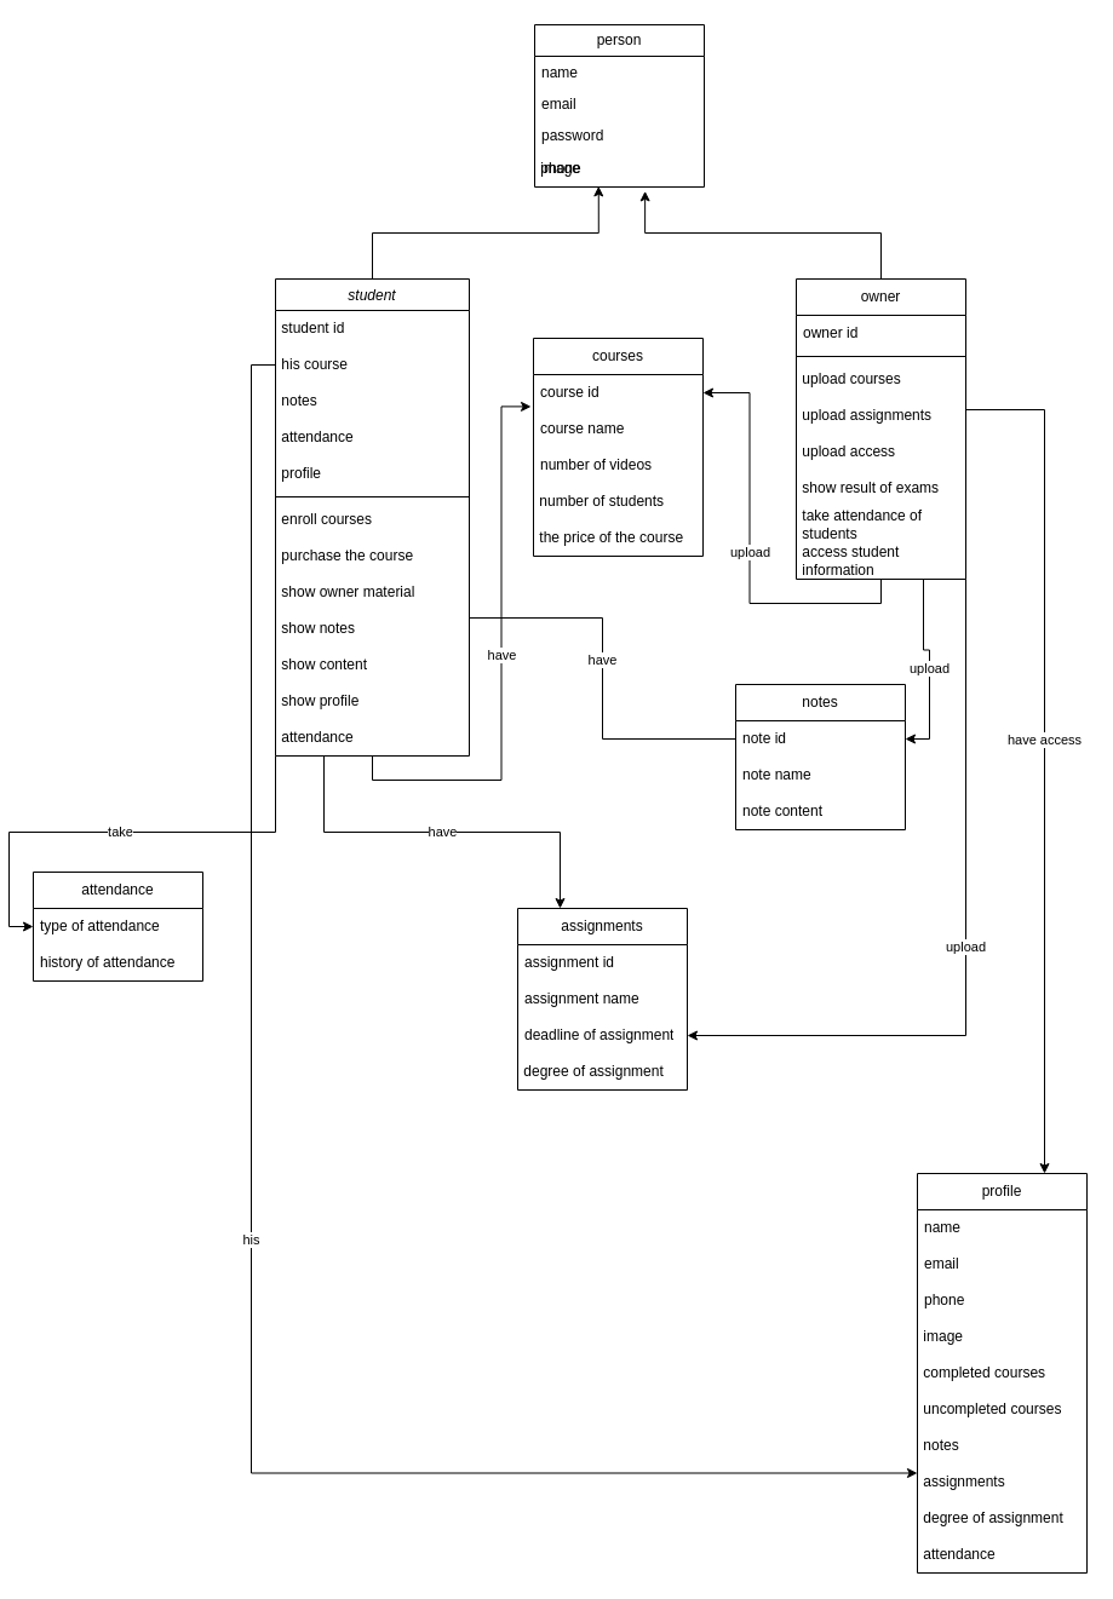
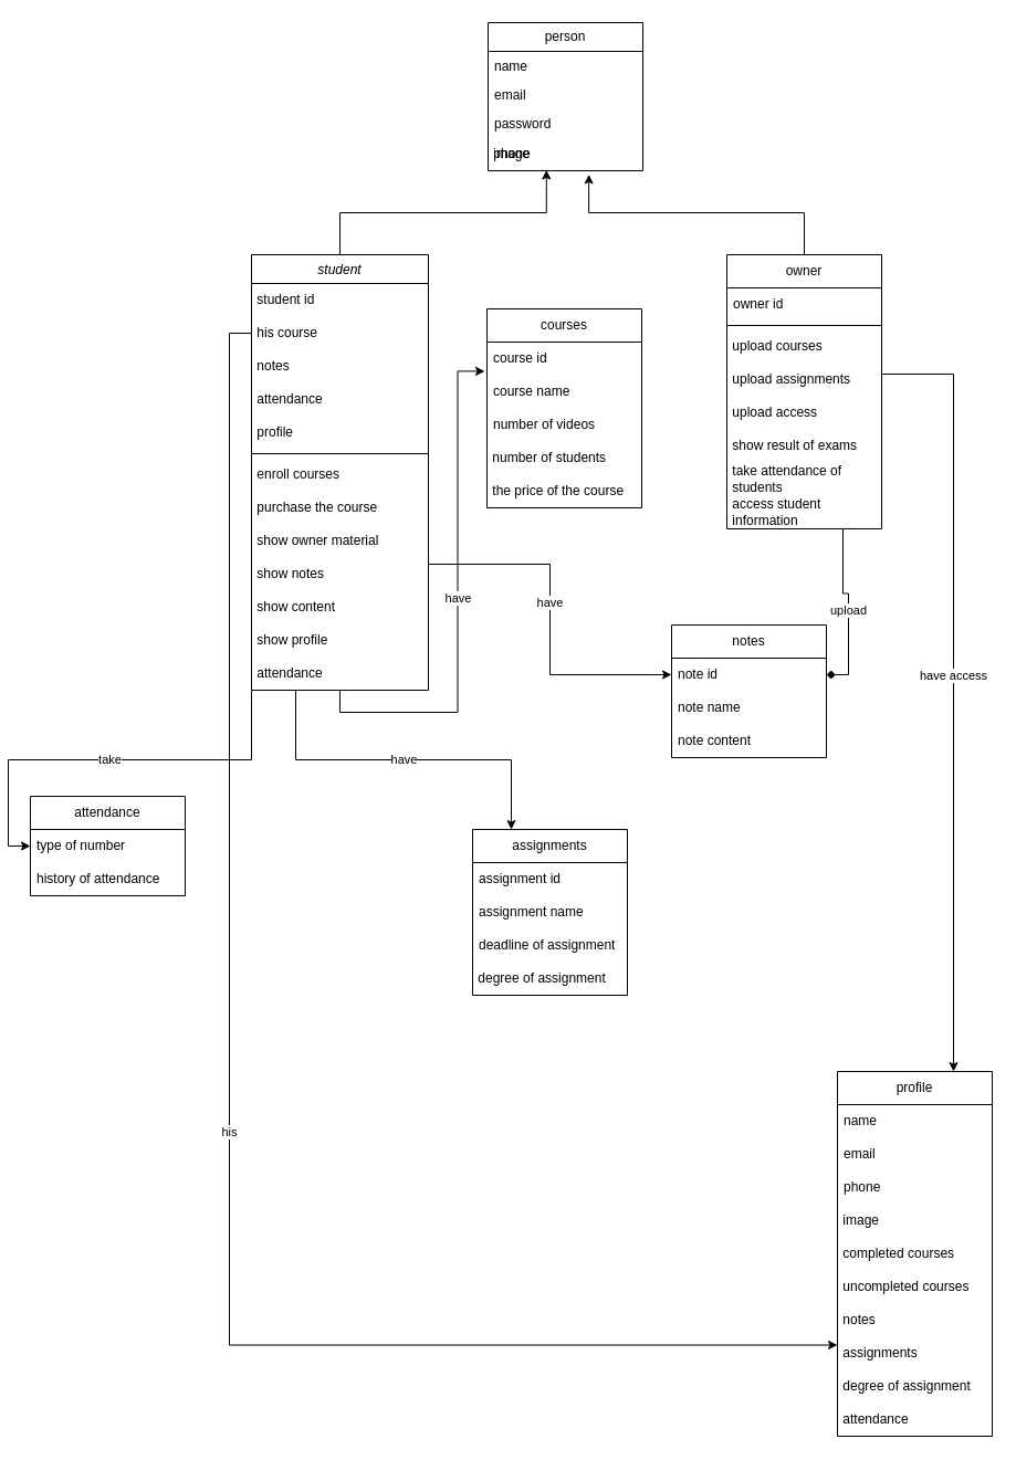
  <mxCell id="0" />
  <mxCell id="1" parent="0" />
  <mxCell id="2" style="edgeStyle=orthogonalEdgeStyle;rounded=0;orthogonalLoop=1;jettySize=auto;html=1;exitX=0.5;exitY=0;exitDx=0;exitDy=0;entryX=0.377;entryY=0.98;entryDx=0;entryDy=0;entryPerimeter=0;" edge="1" parent="1" source="3" target="32"><mxGeometry relative="1" as="geometry" /></mxCell>
  <mxCell id="3" value="student" style="swimlane;fontStyle=2;align=center;verticalAlign=top;childLayout=stackLayout;horizontal=1;startSize=26;horizontalStack=0;resizeParent=1;resizeLast=0;collapsible=1;marginBottom=0;rounded=0;shadow=0;strokeWidth=1;" parent="1" vertex="1"><mxGeometry x="220" y="230" width="160" height="394" as="geometry"><mxRectangle x="230" y="140" width="160" height="26" as="alternateBounds" /></mxGeometry></mxCell>
  <mxCell id="4" value="&amp;nbsp;student id" style="text;html=1;strokeColor=none;fillColor=none;align=left;verticalAlign=middle;whiteSpace=wrap;rounded=0;" vertex="1" parent="3"><mxGeometry y="26" width="160" height="30" as="geometry" /></mxCell>
  <mxCell id="5" value="&amp;nbsp;his course" style="text;html=1;strokeColor=none;fillColor=none;align=left;verticalAlign=middle;whiteSpace=wrap;rounded=0;" vertex="1" parent="3"><mxGeometry y="56" width="160" height="30" as="geometry" /></mxCell>
  <mxCell id="6" value="&amp;nbsp;notes" style="text;html=1;strokeColor=none;fillColor=none;align=left;verticalAlign=middle;whiteSpace=wrap;rounded=0;" vertex="1" parent="3"><mxGeometry y="86" width="160" height="30" as="geometry" /></mxCell>
  <mxCell id="7" value="&amp;nbsp;attendance" style="text;html=1;strokeColor=none;fillColor=none;align=left;verticalAlign=middle;whiteSpace=wrap;rounded=0;" vertex="1" parent="3"><mxGeometry y="116" width="160" height="30" as="geometry" /></mxCell>
  <mxCell id="8" value="&amp;nbsp;profile" style="text;html=1;strokeColor=none;fillColor=none;align=left;verticalAlign=middle;whiteSpace=wrap;rounded=0;" vertex="1" parent="3"><mxGeometry y="146" width="160" height="30" as="geometry" /></mxCell>
  <mxCell id="9" value="" style="line;strokeWidth=1;fillColor=none;align=left;verticalAlign=middle;spacingTop=-1;spacingLeft=3;spacingRight=3;rotatable=0;labelPosition=right;points=[];portConstraint=eastwest;strokeColor=inherit;" vertex="1" parent="3"><mxGeometry y="176" width="160" height="8" as="geometry" /></mxCell>
  <mxCell id="10" value="&amp;nbsp;enroll courses" style="text;html=1;strokeColor=none;fillColor=none;align=left;verticalAlign=middle;whiteSpace=wrap;rounded=0;" vertex="1" parent="3"><mxGeometry y="184" width="160" height="30" as="geometry" /></mxCell>
  <mxCell id="11" value="&amp;nbsp;purchase the course" style="text;html=1;strokeColor=none;fillColor=none;align=left;verticalAlign=middle;whiteSpace=wrap;rounded=0;" vertex="1" parent="3"><mxGeometry y="214" width="160" height="30" as="geometry" /></mxCell>
  <mxCell id="12" value="&amp;nbsp;show owner material" style="text;html=1;strokeColor=none;fillColor=none;align=left;verticalAlign=middle;whiteSpace=wrap;rounded=0;" vertex="1" parent="3"><mxGeometry y="244" width="160" height="30" as="geometry" /></mxCell>
  <mxCell id="13" value="&amp;nbsp;show notes" style="text;html=1;strokeColor=none;fillColor=none;align=left;verticalAlign=middle;whiteSpace=wrap;rounded=0;" vertex="1" parent="3"><mxGeometry y="274" width="160" height="30" as="geometry" /></mxCell>
  <mxCell id="14" value="&amp;nbsp;show content" style="text;html=1;strokeColor=none;fillColor=none;align=left;verticalAlign=middle;whiteSpace=wrap;rounded=0;" vertex="1" parent="3"><mxGeometry y="304" width="160" height="30" as="geometry" /></mxCell>
  <mxCell id="15" value="&amp;nbsp;show profile" style="text;html=1;strokeColor=none;fillColor=none;align=left;verticalAlign=middle;whiteSpace=wrap;rounded=0;" vertex="1" parent="3"><mxGeometry y="334" width="160" height="30" as="geometry" /></mxCell>
  <mxCell id="16" value="&amp;nbsp;attendance" style="text;html=1;strokeColor=none;fillColor=none;align=left;verticalAlign=middle;whiteSpace=wrap;rounded=0;" vertex="1" parent="3"><mxGeometry y="364" width="160" height="30" as="geometry" /></mxCell>
  <mxCell id="17" style="edgeStyle=orthogonalEdgeStyle;rounded=0;orthogonalLoop=1;jettySize=auto;html=1;exitX=0.5;exitY=0;exitDx=0;exitDy=0;entryX=0.651;entryY=1.113;entryDx=0;entryDy=0;entryPerimeter=0;" edge="1" parent="1" source="18" target="32"><mxGeometry relative="1" as="geometry" /></mxCell>
  <mxCell id="18" value="owner" style="swimlane;fontStyle=0;childLayout=stackLayout;horizontal=1;startSize=30;horizontalStack=0;resizeParent=1;resizeParentMax=0;resizeLast=0;collapsible=1;marginBottom=0;whiteSpace=wrap;html=1;" vertex="1" parent="1"><mxGeometry x="650" y="230" width="140" height="248" as="geometry" /></mxCell>
  <mxCell id="19" value="owner id" style="text;strokeColor=none;fillColor=none;align=left;verticalAlign=middle;spacingLeft=4;spacingRight=4;overflow=hidden;points=[[0,0.5],[1,0.5]];portConstraint=eastwest;rotatable=0;whiteSpace=wrap;html=1;" vertex="1" parent="18"><mxGeometry y="30" width="140" height="30" as="geometry" /></mxCell>
  <mxCell id="20" value="" style="line;strokeWidth=1;fillColor=none;align=left;verticalAlign=middle;spacingTop=-1;spacingLeft=3;spacingRight=3;rotatable=0;labelPosition=right;points=[];portConstraint=eastwest;strokeColor=inherit;" vertex="1" parent="18"><mxGeometry y="60" width="140" height="8" as="geometry" /></mxCell>
  <mxCell id="21" value="&amp;nbsp;upload courses" style="text;html=1;strokeColor=none;fillColor=none;align=left;verticalAlign=middle;whiteSpace=wrap;rounded=0;" vertex="1" parent="18"><mxGeometry y="68" width="140" height="30" as="geometry" /></mxCell>
  <mxCell id="22" value="&amp;nbsp;upload assignments" style="text;html=1;strokeColor=none;fillColor=none;align=left;verticalAlign=middle;whiteSpace=wrap;rounded=0;" vertex="1" parent="18"><mxGeometry y="98" width="140" height="30" as="geometry" /></mxCell>
  <mxCell id="23" value="&amp;nbsp;upload access" style="text;html=1;strokeColor=none;fillColor=none;align=left;verticalAlign=middle;whiteSpace=wrap;rounded=0;" vertex="1" parent="18"><mxGeometry y="128" width="140" height="30" as="geometry" /></mxCell>
  <mxCell id="24" value="&amp;nbsp;show result of exams" style="text;html=1;strokeColor=none;fillColor=none;align=left;verticalAlign=middle;whiteSpace=wrap;rounded=0;" vertex="1" parent="18"><mxGeometry y="158" width="140" height="30" as="geometry" /></mxCell>
  <mxCell id="25" value="&amp;nbsp;take attendance of&amp;nbsp; &amp;nbsp;students" style="text;html=1;strokeColor=none;fillColor=none;align=left;verticalAlign=middle;whiteSpace=wrap;rounded=0;" vertex="1" parent="18"><mxGeometry y="188" width="140" height="30" as="geometry" /></mxCell>
  <mxCell id="26" value="&amp;nbsp;access student&amp;nbsp; &amp;nbsp;information" style="text;html=1;strokeColor=none;fillColor=none;align=left;verticalAlign=middle;whiteSpace=wrap;rounded=0;" vertex="1" parent="18"><mxGeometry y="218" width="140" height="30" as="geometry" /></mxCell>
  <mxCell id="27" value="person" style="swimlane;fontStyle=0;childLayout=stackLayout;horizontal=1;startSize=26;fillColor=none;horizontalStack=0;resizeParent=1;resizeParentMax=0;resizeLast=0;collapsible=1;marginBottom=0;whiteSpace=wrap;html=1;" vertex="1" parent="1"><mxGeometry x="434" y="20" width="140" height="134" as="geometry" /></mxCell>
  <mxCell id="28" value="name" style="text;strokeColor=none;fillColor=none;align=left;verticalAlign=top;spacingLeft=4;spacingRight=4;overflow=hidden;rotatable=0;points=[[0,0.5],[1,0.5]];portConstraint=eastwest;whiteSpace=wrap;html=1;" vertex="1" parent="27"><mxGeometry y="26" width="140" height="26" as="geometry" /></mxCell>
  <mxCell id="29" value="email" style="text;strokeColor=none;fillColor=none;align=left;verticalAlign=top;spacingLeft=4;spacingRight=4;overflow=hidden;rotatable=0;points=[[0,0.5],[1,0.5]];portConstraint=eastwest;whiteSpace=wrap;html=1;" vertex="1" parent="27"><mxGeometry y="52" width="140" height="26" as="geometry" /></mxCell>
  <mxCell id="30" value="password" style="text;strokeColor=none;fillColor=none;align=left;verticalAlign=top;spacingLeft=4;spacingRight=4;overflow=hidden;rotatable=0;points=[[0,0.5],[1,0.5]];portConstraint=eastwest;whiteSpace=wrap;html=1;" vertex="1" parent="27"><mxGeometry y="78" width="140" height="26" as="geometry" /></mxCell>
  <mxCell id="31" value="&amp;nbsp;phone" style="text;html=1;strokeColor=none;fillColor=none;align=left;verticalAlign=middle;whiteSpace=wrap;rounded=0;" vertex="1" parent="27"><mxGeometry y="104" width="140" height="30" as="geometry" /></mxCell>
  <mxCell id="32" value="&amp;nbsp;image" style="text;html=1;strokeColor=none;fillColor=none;align=left;verticalAlign=middle;whiteSpace=wrap;rounded=0;" vertex="1" parent="1"><mxGeometry x="434" y="124" width="140" height="30" as="geometry" /></mxCell>
  <mxCell id="33" value="courses" style="swimlane;fontStyle=0;childLayout=stackLayout;horizontal=1;startSize=30;horizontalStack=0;resizeParent=1;resizeParentMax=0;resizeLast=0;collapsible=1;marginBottom=0;whiteSpace=wrap;html=1;" vertex="1" parent="1"><mxGeometry x="433" y="279" width="140" height="180" as="geometry" /></mxCell>
  <mxCell id="34" value="course id" style="text;strokeColor=none;fillColor=none;align=left;verticalAlign=middle;spacingLeft=4;spacingRight=4;overflow=hidden;points=[[0,0.5],[1,0.5]];portConstraint=eastwest;rotatable=0;whiteSpace=wrap;html=1;" vertex="1" parent="33"><mxGeometry y="30" width="140" height="30" as="geometry" /></mxCell>
  <mxCell id="35" value="course name" style="text;strokeColor=none;fillColor=none;align=left;verticalAlign=middle;spacingLeft=4;spacingRight=4;overflow=hidden;points=[[0,0.5],[1,0.5]];portConstraint=eastwest;rotatable=0;whiteSpace=wrap;html=1;" vertex="1" parent="33"><mxGeometry y="60" width="140" height="30" as="geometry" /></mxCell>
  <mxCell id="36" value="number of videos" style="text;strokeColor=none;fillColor=none;align=left;verticalAlign=middle;spacingLeft=4;spacingRight=4;overflow=hidden;points=[[0,0.5],[1,0.5]];portConstraint=eastwest;rotatable=0;whiteSpace=wrap;html=1;" vertex="1" parent="33"><mxGeometry y="90" width="140" height="30" as="geometry" /></mxCell>
  <mxCell id="37" value="&amp;nbsp;number of students" style="text;html=1;strokeColor=none;fillColor=none;align=left;verticalAlign=middle;whiteSpace=wrap;rounded=0;" vertex="1" parent="33"><mxGeometry y="120" width="140" height="30" as="geometry" /></mxCell>
  <mxCell id="38" value="&amp;nbsp;the price of the course" style="text;html=1;strokeColor=none;fillColor=none;align=left;verticalAlign=middle;whiteSpace=wrap;rounded=0;" vertex="1" parent="33"><mxGeometry y="150" width="140" height="30" as="geometry" /></mxCell>
- <mxCell id="39" value="upload" style="edgeStyle=orthogonalEdgeStyle;rounded=0;orthogonalLoop=1;jettySize=auto;html=1;exitX=0.5;exitY=1;exitDx=0;exitDy=0;entryX=1;entryY=0.5;entryDx=0;entryDy=0;" edge="1" parent="1" source="26" target="34"><mxGeometry relative="1" as="geometry" /></mxCell>
  <mxCell id="40" value="have" style="edgeStyle=orthogonalEdgeStyle;rounded=0;orthogonalLoop=1;jettySize=auto;html=1;exitX=0.5;exitY=1;exitDx=0;exitDy=0;entryX=-0.014;entryY=0.88;entryDx=0;entryDy=0;entryPerimeter=0;" edge="1" parent="1" source="16" target="34"><mxGeometry relative="1" as="geometry" /></mxCell>
  <mxCell id="41" value="assignments" style="swimlane;fontStyle=0;childLayout=stackLayout;horizontal=1;startSize=30;horizontalStack=0;resizeParent=1;resizeParentMax=0;resizeLast=0;collapsible=1;marginBottom=0;whiteSpace=wrap;html=1;" vertex="1" parent="1"><mxGeometry x="420" y="750" width="140" height="150" as="geometry" /></mxCell>
  <mxCell id="42" value="assignment id" style="text;strokeColor=none;fillColor=none;align=left;verticalAlign=middle;spacingLeft=4;spacingRight=4;overflow=hidden;points=[[0,0.5],[1,0.5]];portConstraint=eastwest;rotatable=0;whiteSpace=wrap;html=1;" vertex="1" parent="41"><mxGeometry y="30" width="140" height="30" as="geometry" /></mxCell>
  <mxCell id="43" value="assignment name" style="text;strokeColor=none;fillColor=none;align=left;verticalAlign=middle;spacingLeft=4;spacingRight=4;overflow=hidden;points=[[0,0.5],[1,0.5]];portConstraint=eastwest;rotatable=0;whiteSpace=wrap;html=1;" vertex="1" parent="41"><mxGeometry y="60" width="140" height="30" as="geometry" /></mxCell>
  <mxCell id="44" value="deadline of assignment" style="text;strokeColor=none;fillColor=none;align=left;verticalAlign=middle;spacingLeft=4;spacingRight=4;overflow=hidden;points=[[0,0.5],[1,0.5]];portConstraint=eastwest;rotatable=0;whiteSpace=wrap;html=1;" vertex="1" parent="41"><mxGeometry y="90" width="140" height="30" as="geometry" /></mxCell>
  <mxCell id="45" value="&amp;nbsp;degree of assignment" style="text;html=1;strokeColor=none;fillColor=none;align=left;verticalAlign=middle;whiteSpace=wrap;rounded=0;" vertex="1" parent="41"><mxGeometry y="120" width="140" height="30" as="geometry" /></mxCell>
  <mxCell id="46" value="have" style="edgeStyle=orthogonalEdgeStyle;rounded=0;orthogonalLoop=1;jettySize=auto;html=1;exitX=0.25;exitY=1;exitDx=0;exitDy=0;entryX=0.25;entryY=0;entryDx=0;entryDy=0;" edge="1" parent="1" source="16" target="41"><mxGeometry relative="1" as="geometry" /></mxCell>
  <mxCell id="47" value="attendance" style="swimlane;fontStyle=0;childLayout=stackLayout;horizontal=1;startSize=30;horizontalStack=0;resizeParent=1;resizeParentMax=0;resizeLast=0;collapsible=1;marginBottom=0;whiteSpace=wrap;html=1;" vertex="1" parent="1"><mxGeometry x="20" y="720" width="140" height="90" as="geometry" /></mxCell>
- <mxCell id="48" value="type of attendance" style="text;strokeColor=none;fillColor=none;align=left;verticalAlign=middle;spacingLeft=4;spacingRight=4;overflow=hidden;points=[[0,0.5],[1,0.5]];portConstraint=eastwest;rotatable=0;whiteSpace=wrap;html=1;" vertex="1" parent="47"><mxGeometry y="30" width="140" height="30" as="geometry" /></mxCell>
+ <mxCell id="48" value="type of number" style="text;strokeColor=none;fillColor=none;align=left;verticalAlign=middle;spacingLeft=4;spacingRight=4;overflow=hidden;points=[[0,0.5],[1,0.5]];portConstraint=eastwest;rotatable=0;whiteSpace=wrap;html=1;" vertex="1" parent="47"><mxGeometry y="30" width="140" height="30" as="geometry" /></mxCell>
  <mxCell id="49" value="history of attendance" style="text;strokeColor=none;fillColor=none;align=left;verticalAlign=middle;spacingLeft=4;spacingRight=4;overflow=hidden;points=[[0,0.5],[1,0.5]];portConstraint=eastwest;rotatable=0;whiteSpace=wrap;html=1;" vertex="1" parent="47"><mxGeometry y="60" width="140" height="30" as="geometry" /></mxCell>
  <mxCell id="50" value="take" style="edgeStyle=orthogonalEdgeStyle;rounded=0;orthogonalLoop=1;jettySize=auto;html=1;exitX=0;exitY=1;exitDx=0;exitDy=0;entryX=0;entryY=0.5;entryDx=0;entryDy=0;" edge="1" parent="1" source="16" target="48"><mxGeometry relative="1" as="geometry" /></mxCell>
- <mxCell id="51" value="upload" style="edgeStyle=orthogonalEdgeStyle;rounded=0;orthogonalLoop=1;jettySize=auto;html=1;exitX=1;exitY=1;exitDx=0;exitDy=0;" edge="1" parent="1" source="26" target="44"><mxGeometry relative="1" as="geometry" /></mxCell>
  <mxCell id="52" value="profile" style="swimlane;fontStyle=0;childLayout=stackLayout;horizontal=1;startSize=30;horizontalStack=0;resizeParent=1;resizeParentMax=0;resizeLast=0;collapsible=1;marginBottom=0;whiteSpace=wrap;html=1;" vertex="1" parent="1"><mxGeometry x="750" y="969" width="140" height="330" as="geometry" /></mxCell>
  <mxCell id="53" value="name" style="text;strokeColor=none;fillColor=none;align=left;verticalAlign=middle;spacingLeft=4;spacingRight=4;overflow=hidden;points=[[0,0.5],[1,0.5]];portConstraint=eastwest;rotatable=0;whiteSpace=wrap;html=1;" vertex="1" parent="52"><mxGeometry y="30" width="140" height="30" as="geometry" /></mxCell>
  <mxCell id="54" value="email" style="text;strokeColor=none;fillColor=none;align=left;verticalAlign=middle;spacingLeft=4;spacingRight=4;overflow=hidden;points=[[0,0.5],[1,0.5]];portConstraint=eastwest;rotatable=0;whiteSpace=wrap;html=1;" vertex="1" parent="52"><mxGeometry y="60" width="140" height="30" as="geometry" /></mxCell>
  <mxCell id="55" value="phone" style="text;strokeColor=none;fillColor=none;align=left;verticalAlign=middle;spacingLeft=4;spacingRight=4;overflow=hidden;points=[[0,0.5],[1,0.5]];portConstraint=eastwest;rotatable=0;whiteSpace=wrap;html=1;" vertex="1" parent="52"><mxGeometry y="90" width="140" height="30" as="geometry" /></mxCell>
  <mxCell id="56" value="&amp;nbsp;image" style="text;html=1;strokeColor=none;fillColor=none;align=left;verticalAlign=middle;whiteSpace=wrap;rounded=0;" vertex="1" parent="52"><mxGeometry y="120" width="140" height="30" as="geometry" /></mxCell>
  <mxCell id="57" value="&amp;nbsp;completed courses" style="text;html=1;strokeColor=none;fillColor=none;align=left;verticalAlign=middle;whiteSpace=wrap;rounded=0;" vertex="1" parent="52"><mxGeometry y="150" width="140" height="30" as="geometry" /></mxCell>
  <mxCell id="58" value="&amp;nbsp;uncompleted courses" style="text;html=1;strokeColor=none;fillColor=none;align=left;verticalAlign=middle;whiteSpace=wrap;rounded=0;" vertex="1" parent="52"><mxGeometry y="180" width="140" height="30" as="geometry" /></mxCell>
  <mxCell id="59" value="&amp;nbsp;notes" style="text;html=1;strokeColor=none;fillColor=none;align=left;verticalAlign=middle;whiteSpace=wrap;rounded=0;" vertex="1" parent="52"><mxGeometry y="210" width="140" height="30" as="geometry" /></mxCell>
  <mxCell id="60" value="&amp;nbsp;assignments" style="text;html=1;strokeColor=none;fillColor=none;align=left;verticalAlign=middle;whiteSpace=wrap;rounded=0;" vertex="1" parent="52"><mxGeometry y="240" width="140" height="30" as="geometry" /></mxCell>
  <mxCell id="61" value="&amp;nbsp;degree of assignment" style="text;html=1;strokeColor=none;fillColor=none;align=left;verticalAlign=middle;whiteSpace=wrap;rounded=0;" vertex="1" parent="52"><mxGeometry y="270" width="140" height="30" as="geometry" /></mxCell>
  <mxCell id="62" value="&amp;nbsp;attendance" style="text;html=1;strokeColor=none;fillColor=none;align=left;verticalAlign=middle;whiteSpace=wrap;rounded=0;" vertex="1" parent="52"><mxGeometry y="300" width="140" height="30" as="geometry" /></mxCell>
  <mxCell id="63" value="his" style="edgeStyle=orthogonalEdgeStyle;rounded=0;orthogonalLoop=1;jettySize=auto;html=1;exitX=0;exitY=0.5;exitDx=0;exitDy=0;entryX=0;entryY=0.25;entryDx=0;entryDy=0;" edge="1" parent="1" source="5" target="60"><mxGeometry relative="1" as="geometry" /></mxCell>
  <mxCell id="64" value="have access" style="edgeStyle=orthogonalEdgeStyle;rounded=0;orthogonalLoop=1;jettySize=auto;html=1;exitX=1;exitY=0;exitDx=0;exitDy=0;entryX=0.75;entryY=0;entryDx=0;entryDy=0;" edge="1" parent="1" source="23" target="52"><mxGeometry relative="1" as="geometry" /></mxCell>
  <mxCell id="65" value="notes" style="swimlane;fontStyle=0;childLayout=stackLayout;horizontal=1;startSize=30;horizontalStack=0;resizeParent=1;resizeParentMax=0;resizeLast=0;collapsible=1;marginBottom=0;whiteSpace=wrap;html=1;" vertex="1" parent="1"><mxGeometry x="600" y="565" width="140" height="120" as="geometry" /></mxCell>
  <mxCell id="66" value="note id" style="text;strokeColor=none;fillColor=none;align=left;verticalAlign=middle;spacingLeft=4;spacingRight=4;overflow=hidden;points=[[0,0.5],[1,0.5]];portConstraint=eastwest;rotatable=0;whiteSpace=wrap;html=1;" vertex="1" parent="65"><mxGeometry y="30" width="140" height="30" as="geometry" /></mxCell>
  <mxCell id="67" value="note name" style="text;strokeColor=none;fillColor=none;align=left;verticalAlign=middle;spacingLeft=4;spacingRight=4;overflow=hidden;points=[[0,0.5],[1,0.5]];portConstraint=eastwest;rotatable=0;whiteSpace=wrap;html=1;" vertex="1" parent="65"><mxGeometry y="60" width="140" height="30" as="geometry" /></mxCell>
  <mxCell id="68" value="note content" style="text;strokeColor=none;fillColor=none;align=left;verticalAlign=middle;spacingLeft=4;spacingRight=4;overflow=hidden;points=[[0,0.5],[1,0.5]];portConstraint=eastwest;rotatable=0;whiteSpace=wrap;html=1;" vertex="1" parent="65"><mxGeometry y="90" width="140" height="30" as="geometry" /></mxCell>
- <mxCell id="69" value="upload" style="edgeStyle=orthogonalEdgeStyle;rounded=0;orthogonalLoop=1;jettySize=auto;html=1;exitX=0.75;exitY=1;exitDx=0;exitDy=0;entryX=1;entryY=0.5;entryDx=0;entryDy=0;" edge="1" parent="1" source="26" target="66"><mxGeometry relative="1" as="geometry" /></mxCell>
- <mxCell id="70" value="have" style="edgeStyle=orthogonalEdgeStyle;rounded=0;orthogonalLoop=1;jettySize=auto;html=1;exitX=1;exitY=0.25;exitDx=0;exitDy=0;entryX=0;entryY=0.5;entryDx=0;entryDy=0;endArrow=none;" edge="1" parent="1" source="14" target="66"><mxGeometry relative="1" as="geometry"><Array as="points"><mxPoint x="380" y="510" /><mxPoint x="490" y="510" /><mxPoint x="490" y="610" /></Array></mxGeometry></mxCell>
+ <mxCell id="69" value="upload" style="edgeStyle=orthogonalEdgeStyle;rounded=0;orthogonalLoop=1;jettySize=auto;html=1;exitX=0.75;exitY=1;exitDx=0;exitDy=0;entryX=1;entryY=0.5;entryDx=0;entryDy=0;endArrow=diamond;" edge="1" parent="1" source="26" target="66"><mxGeometry relative="1" as="geometry" /></mxCell>
+ <mxCell id="70" value="have" style="edgeStyle=orthogonalEdgeStyle;rounded=0;orthogonalLoop=1;jettySize=auto;html=1;exitX=1;exitY=0.25;exitDx=0;exitDy=0;entryX=0;entryY=0.5;entryDx=0;entryDy=0;" edge="1" parent="1" source="14" target="66"><mxGeometry relative="1" as="geometry"><Array as="points"><mxPoint x="380" y="510" /><mxPoint x="490" y="510" /><mxPoint x="490" y="610" /></Array></mxGeometry></mxCell>
